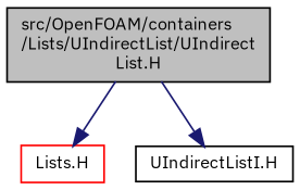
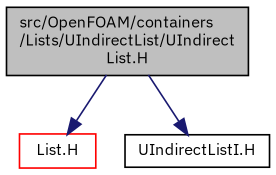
  digraph {
    fontname="IBM Plex Sans"
    node [color=black fontname="IBM Plex Sans" fontsize=10 shape=record]
    edge [color=midnightblue fontname="IBM Plex Sans" fontsize=10 labelfontname=Helvetica labelfontsize=10 style=solid]
    n1 [fillcolor=grey75 fontcolor=black height=0.2 label="src/OpenFOAM/containers\l/Lists/UIndirectList/UIndirect\lList.H" style=filled width=0.4]
-   n2 [color=red height=0.2 label="Lists.H" width=0.4]
+   n2 [color=red height=0.2 label="List.H" width=0.4]
    n3 [height=0.2 label="UIndirectListI.H" width=0.4]
    n1 -> n2
    n1 -> n3
  }
